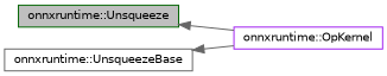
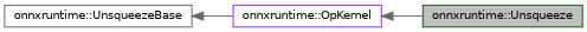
  digraph {
    rankdir=LR
    node [fillcolor=white fontname=Helvetica fontsize=10 shape=record style=filled]
    edge [color=gray40 dir=back fontname=Helvetica fontsize=10 labelfontname=Helvetica labelfontsize=10 style=solid]
    n1 [color=darkgreen fillcolor=grey75 fontcolor=black height=0.2 label="onnxruntime::Unsqueeze" width=0.4]
    n2 [color=purple height=0.2 label="onnxruntime::OpKernel" width=0.4]
    n3 [color=gray40 height=0.2 label="onnxruntime::UnsqueezeBase" width=0.4]
-   n1 -> n2
+   n2 -> n1
    n3 -> n2
  }
